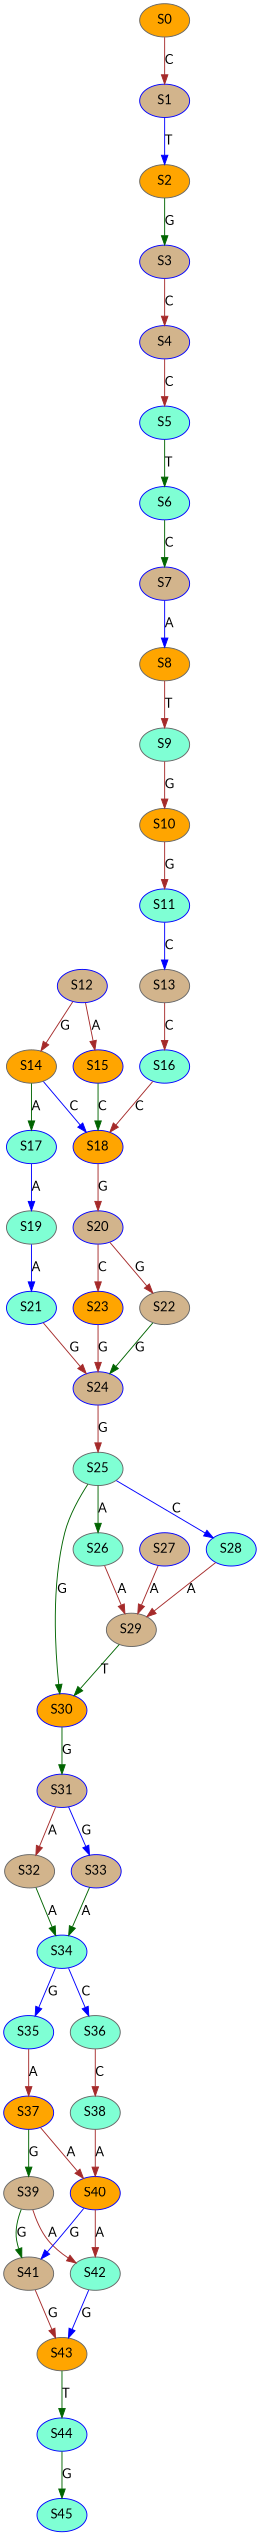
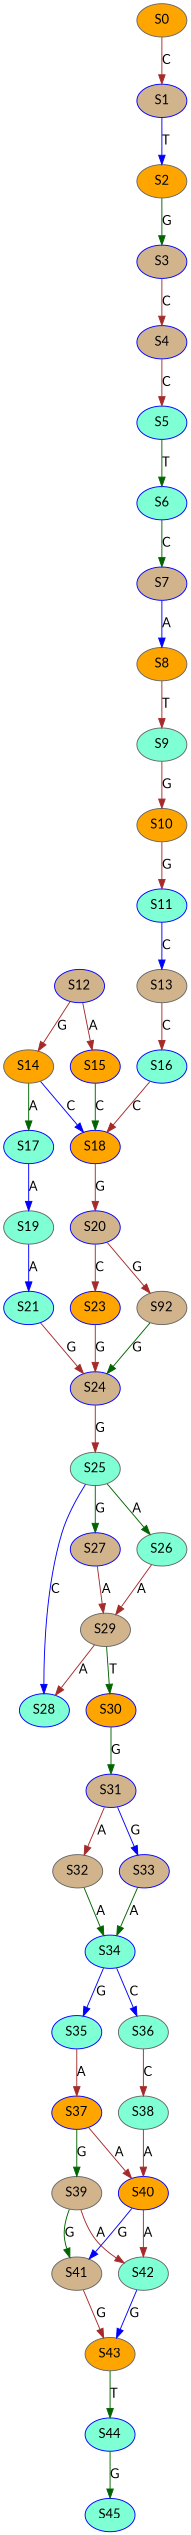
  strict digraph {
    fontname=Lato
    node [color=blue fillcolor=aquamarine fontname=Lato style=filled]
    edge [color=brown fontname=Lato]
    S0 [color=gray40 fillcolor=orange]
    S1 [fillcolor=tan]
    S2 [color=gray40 fillcolor=orange]
    S3 [fillcolor=tan]
    S4 [fillcolor=tan]
    S5
    S6
    S7 [fillcolor=tan]
    S8 [color=gray40 fillcolor=orange]
    S9 [color=gray40]
    S10 [color=gray40 fillcolor=orange]
    S11
    S13 [color=gray40 fillcolor=tan]
    S12 [fillcolor=tan]
    S14 [color=gray40 fillcolor=orange]
    S15 [fillcolor=orange]
    S16
    S17
    S18 [fillcolor=orange]
    S19 [color=gray40]
    S20 [fillcolor=tan]
    S21
-   S22 [color=gray40 fillcolor=tan]
+   S22 [color=gray40 fillcolor=tan label=S92]
    S23 [fillcolor=orange]
    S24 [fillcolor=tan]
    S25 [color=gray40]
    S26 [color=gray40]
    S27 [fillcolor=tan]
    S28
    S29 [color=gray40 fillcolor=tan]
    S30 [fillcolor=orange]
    S31 [fillcolor=tan]
    S32 [color=gray40 fillcolor=tan]
    S33 [fillcolor=tan]
    S34
    S35
    S36 [color=gray40]
    S37 [fillcolor=orange]
    S38 [color=gray40]
    S39 [color=gray40 fillcolor=tan]
    S40 [fillcolor=orange]
    S41 [color=gray40 fillcolor=tan]
    S42 [color=gray40]
    S43 [color=gray40 fillcolor=orange]
    S44
    S45
    S0 -> S1 [label=C]
    S1 -> S2 [color=blue label=T]
    S2 -> S3 [color=darkgreen label=G]
    S3 -> S4 [label=C]
    S4 -> S5 [label=C]
    S5 -> S6 [color=darkgreen label=T]
    S6 -> S7 [color=darkgreen label=C]
    S7 -> S8 [color=blue label=A]
    S8 -> S9 [label=T]
    S9 -> S10 [label=G]
    S10 -> S11 [label=G]
    S11 -> S13 [color=blue label=C]
    S13 -> S16 [label=C]
    S12 -> S14 [label=G]
    S12 -> S15 [label=A]
    S14 -> S17 [color=darkgreen label=A]
    S14 -> S18 [color=blue label=C]
    S15 -> S18 [color=darkgreen label=C]
    S16 -> S18 [label=C]
    S17 -> S19 [color=blue label=A]
    S18 -> S20 [label=G]
    S19 -> S21 [color=blue label=A]
    S20 -> S22 [label=G]
    S20 -> S23 [label=C]
    S21 -> S24 [label=G]
    S22 -> S24 [color=darkgreen label=G]
    S23 -> S24 [label=G]
    S24 -> S25 [label=G]
    S25 -> S26 [color=darkgreen label=A]
-   S25 -> S30 [color=darkgreen label=G]
+   S25 -> S27 [color=darkgreen label=G]
    S25 -> S28 [color=blue label=C]
    S26 -> S29 [label=A]
    S27 -> S29 [label=A]
-   S28 -> S29 [label=A]
+   S29 -> S28 [label=A]
    S29 -> S30 [color=darkgreen label=T]
    S30 -> S31 [color=darkgreen label=G]
    S31 -> S32 [label=A]
    S31 -> S33 [color=blue label=G]
    S32 -> S34 [color=darkgreen label=A]
    S33 -> S34 [color=darkgreen label=A]
    S34 -> S35 [color=blue label=G]
    S34 -> S36 [color=blue label=C]
    S35 -> S37 [label=A]
    S36 -> S38 [label=C]
    S37 -> S39 [color=darkgreen label=G]
    S37 -> S40 [label=A]
    S38 -> S40 [label=A]
    S39 -> S41 [color=darkgreen label=G]
    S39 -> S42 [label=A]
    S40 -> S41 [color=blue label=G]
    S40 -> S42 [label=A]
    S41 -> S43 [label=G]
    S42 -> S43 [color=blue label=G]
    S43 -> S44 [color=darkgreen label=T]
    S44 -> S45 [color=darkgreen label=G]
  }
